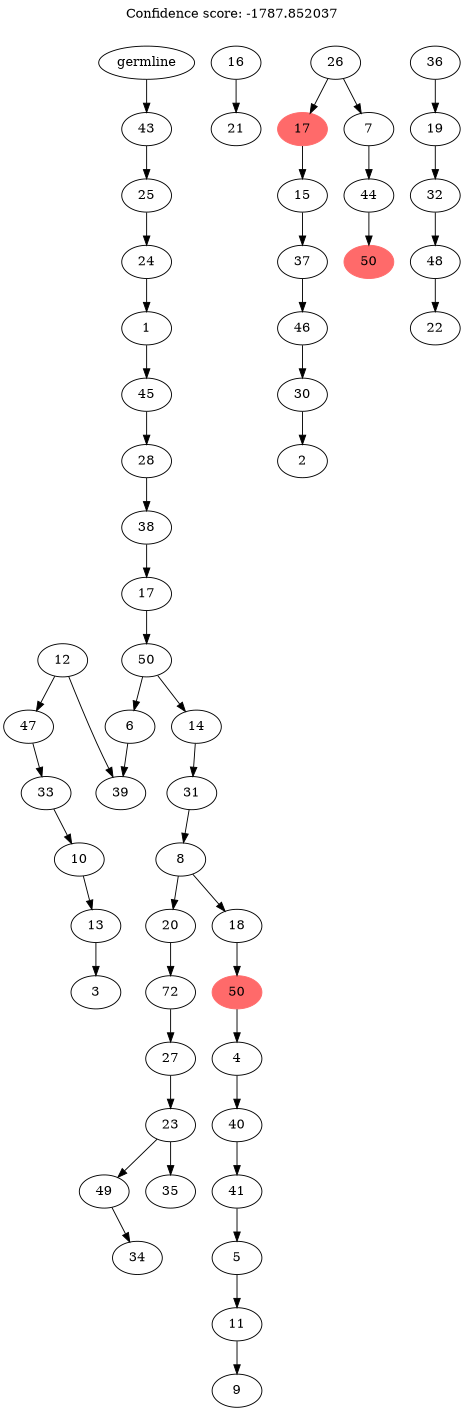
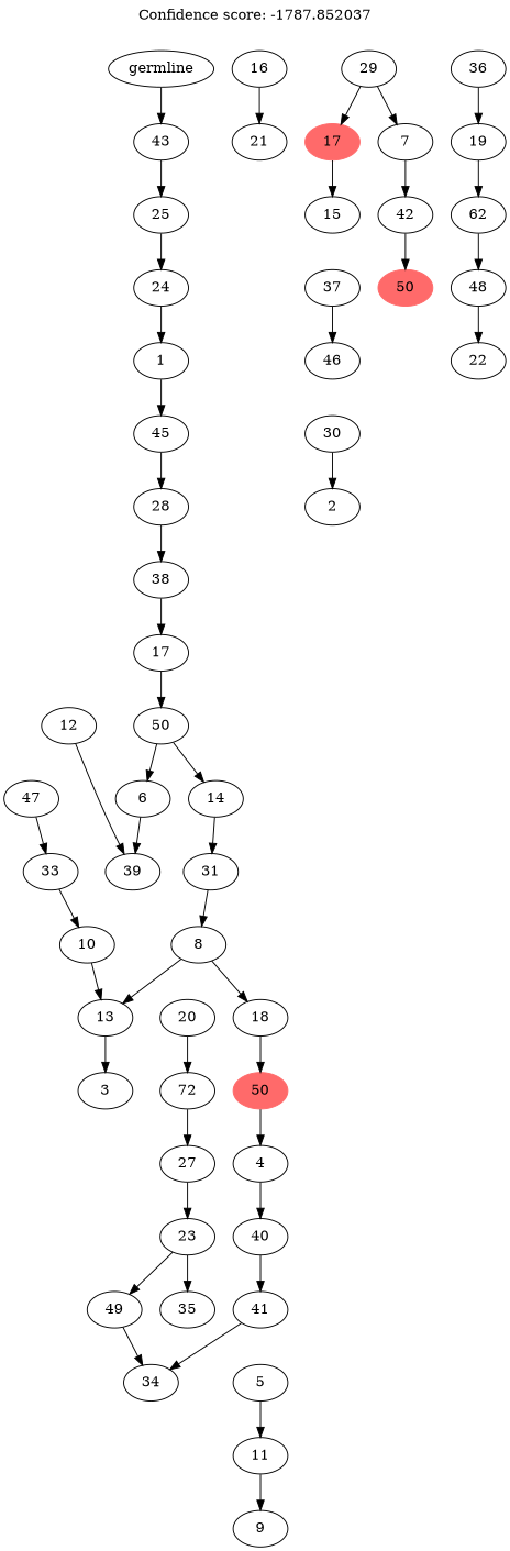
  digraph {
    label="Confidence score: -1787.852037"
    labelloc=t
    n1 [label=49]
    n2 [label=34]
    n3 [label=35]
    n4 [label=23]
    n5 [label=27]
    n6 [label=72]
    n7 [label=20]
    n8 [label=16]
    n9 [label=21]
    n10 [label=9]
    n11 [label=11]
    n12 [label=5]
    n13 [label=41]
    n14 [label=40]
    n15 [label=4]
    n16 [color=indianred1 label=50 style=filled]
    n17 [label=18]
    n18 [label=8]
    n19 [label=31]
    n20 [label=14]
    n21 [label=30]
    n22 [label=2]
    n23 [label=46]
    n24 [label=37]
    n25 [label=15]
    n26 [color=indianred1 label=17 style=filled]
    n27 [label=48]
    n28 [label=22]
-   n29 [label=32]
+   n29 [label=62]
    n30 [label=19]
    n31 [label=36]
    n32 [color=indianred1 label=50 style=filled]
-   n33 [label=44]
+   n33 [label=42]
    n34 [label=7]
-   n35 [label=26]
+   n35 [label=29]
    n36 [label=3]
    n37 [label=13]
    n38 [label=10]
    n39 [label=33]
    n40 [label=47]
    n41 [label=12]
    n42 [label=39]
    n43 [label=6]
    n44 [label=50]
    n45 [label=17]
    n46 [label=38]
    n47 [label=28]
    n48 [label=45]
    n49 [label=1]
    n50 [label=24]
    n51 [label=25]
    n52 [label=43]
    n53 [label=germline]
    n1 -> n2
    n4 -> n1
    n4 -> n3
    n5 -> n4
    n6 -> n5
    n7 -> n6
    n8 -> n9
    n11 -> n10
    n12 -> n11
-   n13 -> n12
+   n13 -> n2
    n14 -> n13
    n15 -> n14
    n16 -> n15
    n17 -> n16
-   n18 -> n7
+   n18 -> n37
    n18 -> n17
    n19 -> n18
    n20 -> n19
    n21 -> n22
-   n23 -> n21
    n24 -> n23
-   n25 -> n24
    n26 -> n25
    n27 -> n28
    n29 -> n27
    n30 -> n29
    n31 -> n30
    n33 -> n32
    n34 -> n33
    n35 -> n26
    n35 -> n34
    n37 -> n36
    n38 -> n37
    n39 -> n38
    n40 -> n39
-   n41 -> n40
    n41 -> n42
    n43 -> n42
    n44 -> n20
    n44 -> n43
    n45 -> n44
    n46 -> n45
    n47 -> n46
    n48 -> n47
    n49 -> n48
    n50 -> n49
    n51 -> n50
    n52 -> n51
    n53 -> n52
  }
